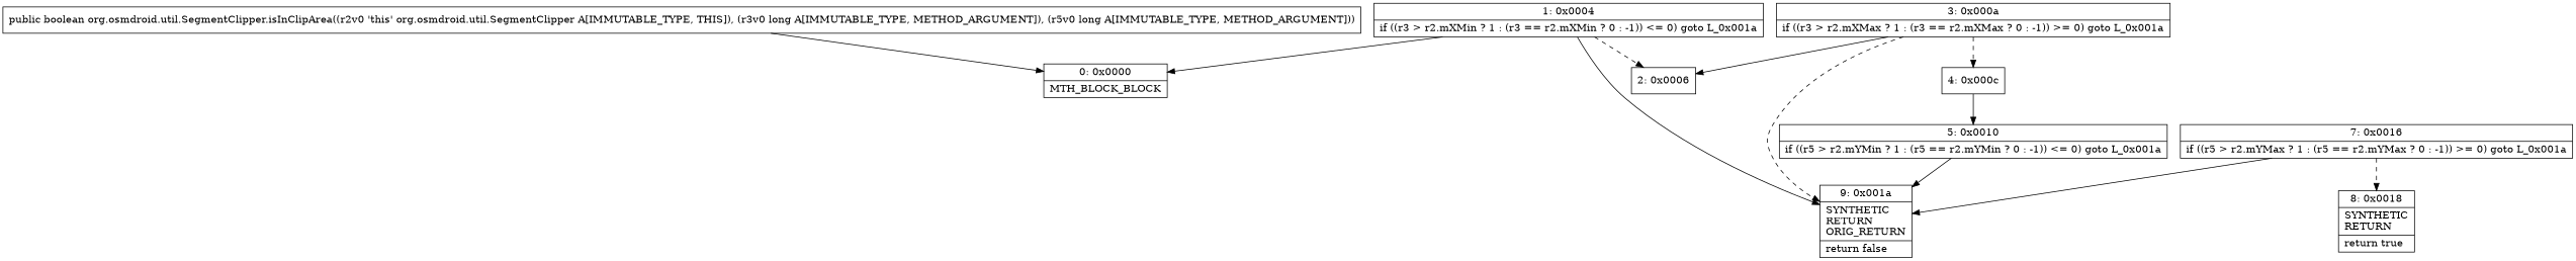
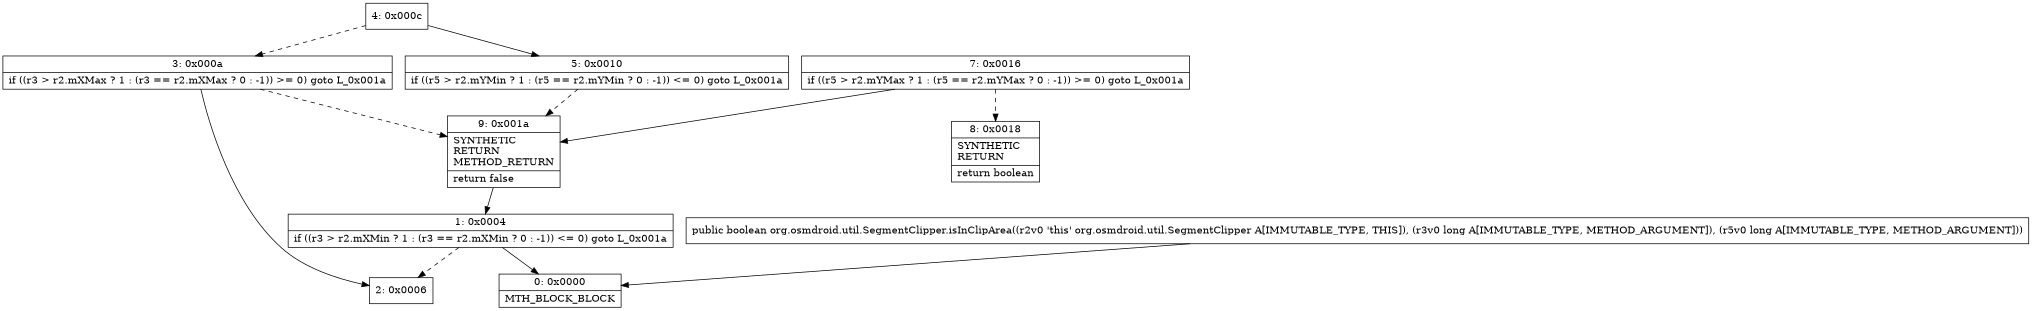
  digraph {
    node [shape=record]
    n1 [label="{0\:\ 0x0000|MTH_BLOCK_BLOCK\l}"]
    n2 [label="{1\:\ 0x0004|if ((r3 \> r2.mXMin ? 1 : (r3 == r2.mXMin ? 0 : \-1)) \<= 0) goto L_0x001a\l}"]
    n3 [label="{2\:\ 0x0006}"]
-   n4 [label="{9\:\ 0x001a|SYNTHETIC\lRETURN\lORIG_RETURN\l|return false\l}"]
+   n4 [label="{9\:\ 0x001a|SYNTHETIC\lRETURN\lMETHOD_RETURN\l|return false\l}"]
    n5 [label="{3\:\ 0x000a|if ((r3 \> r2.mXMax ? 1 : (r3 == r2.mXMax ? 0 : \-1)) \>= 0) goto L_0x001a\l}"]
    n6 [label="{4\:\ 0x000c}"]
    n7 [label="{5\:\ 0x0010|if ((r5 \> r2.mYMin ? 1 : (r5 == r2.mYMin ? 0 : \-1)) \<= 0) goto L_0x001a\l}"]
    n8 [label="{7\:\ 0x0016|if ((r5 \> r2.mYMax ? 1 : (r5 == r2.mYMax ? 0 : \-1)) \>= 0) goto L_0x001a\l}"]
-   n9 [label="{8\:\ 0x0018|SYNTHETIC\lRETURN\l|return true\l}"]
+   n9 [label="{8\:\ 0x0018|SYNTHETIC\lRETURN\l|return boolean\l}"]
    n10 [label="{public boolean org.osmdroid.util.SegmentClipper.isInClipArea((r2v0 'this' org.osmdroid.util.SegmentClipper A[IMMUTABLE_TYPE, THIS]), (r3v0 long A[IMMUTABLE_TYPE, METHOD_ARGUMENT]), (r5v0 long A[IMMUTABLE_TYPE, METHOD_ARGUMENT])) }"]
    n2 -> n1
    n2 -> n3 [style=dashed]
-   n2 -> n4
+   n4 -> n2
    n5 -> n3
    n5 -> n4 [style=dashed]
-   n5 -> n6 [style=dashed]
+   n6 -> n5 [style=dashed]
    n6 -> n7
-   n7 -> n4
+   n7 -> n4 [style=dashed]
    n8 -> n4
    n8 -> n9 [style=dashed]
    n10 -> n1
  }
